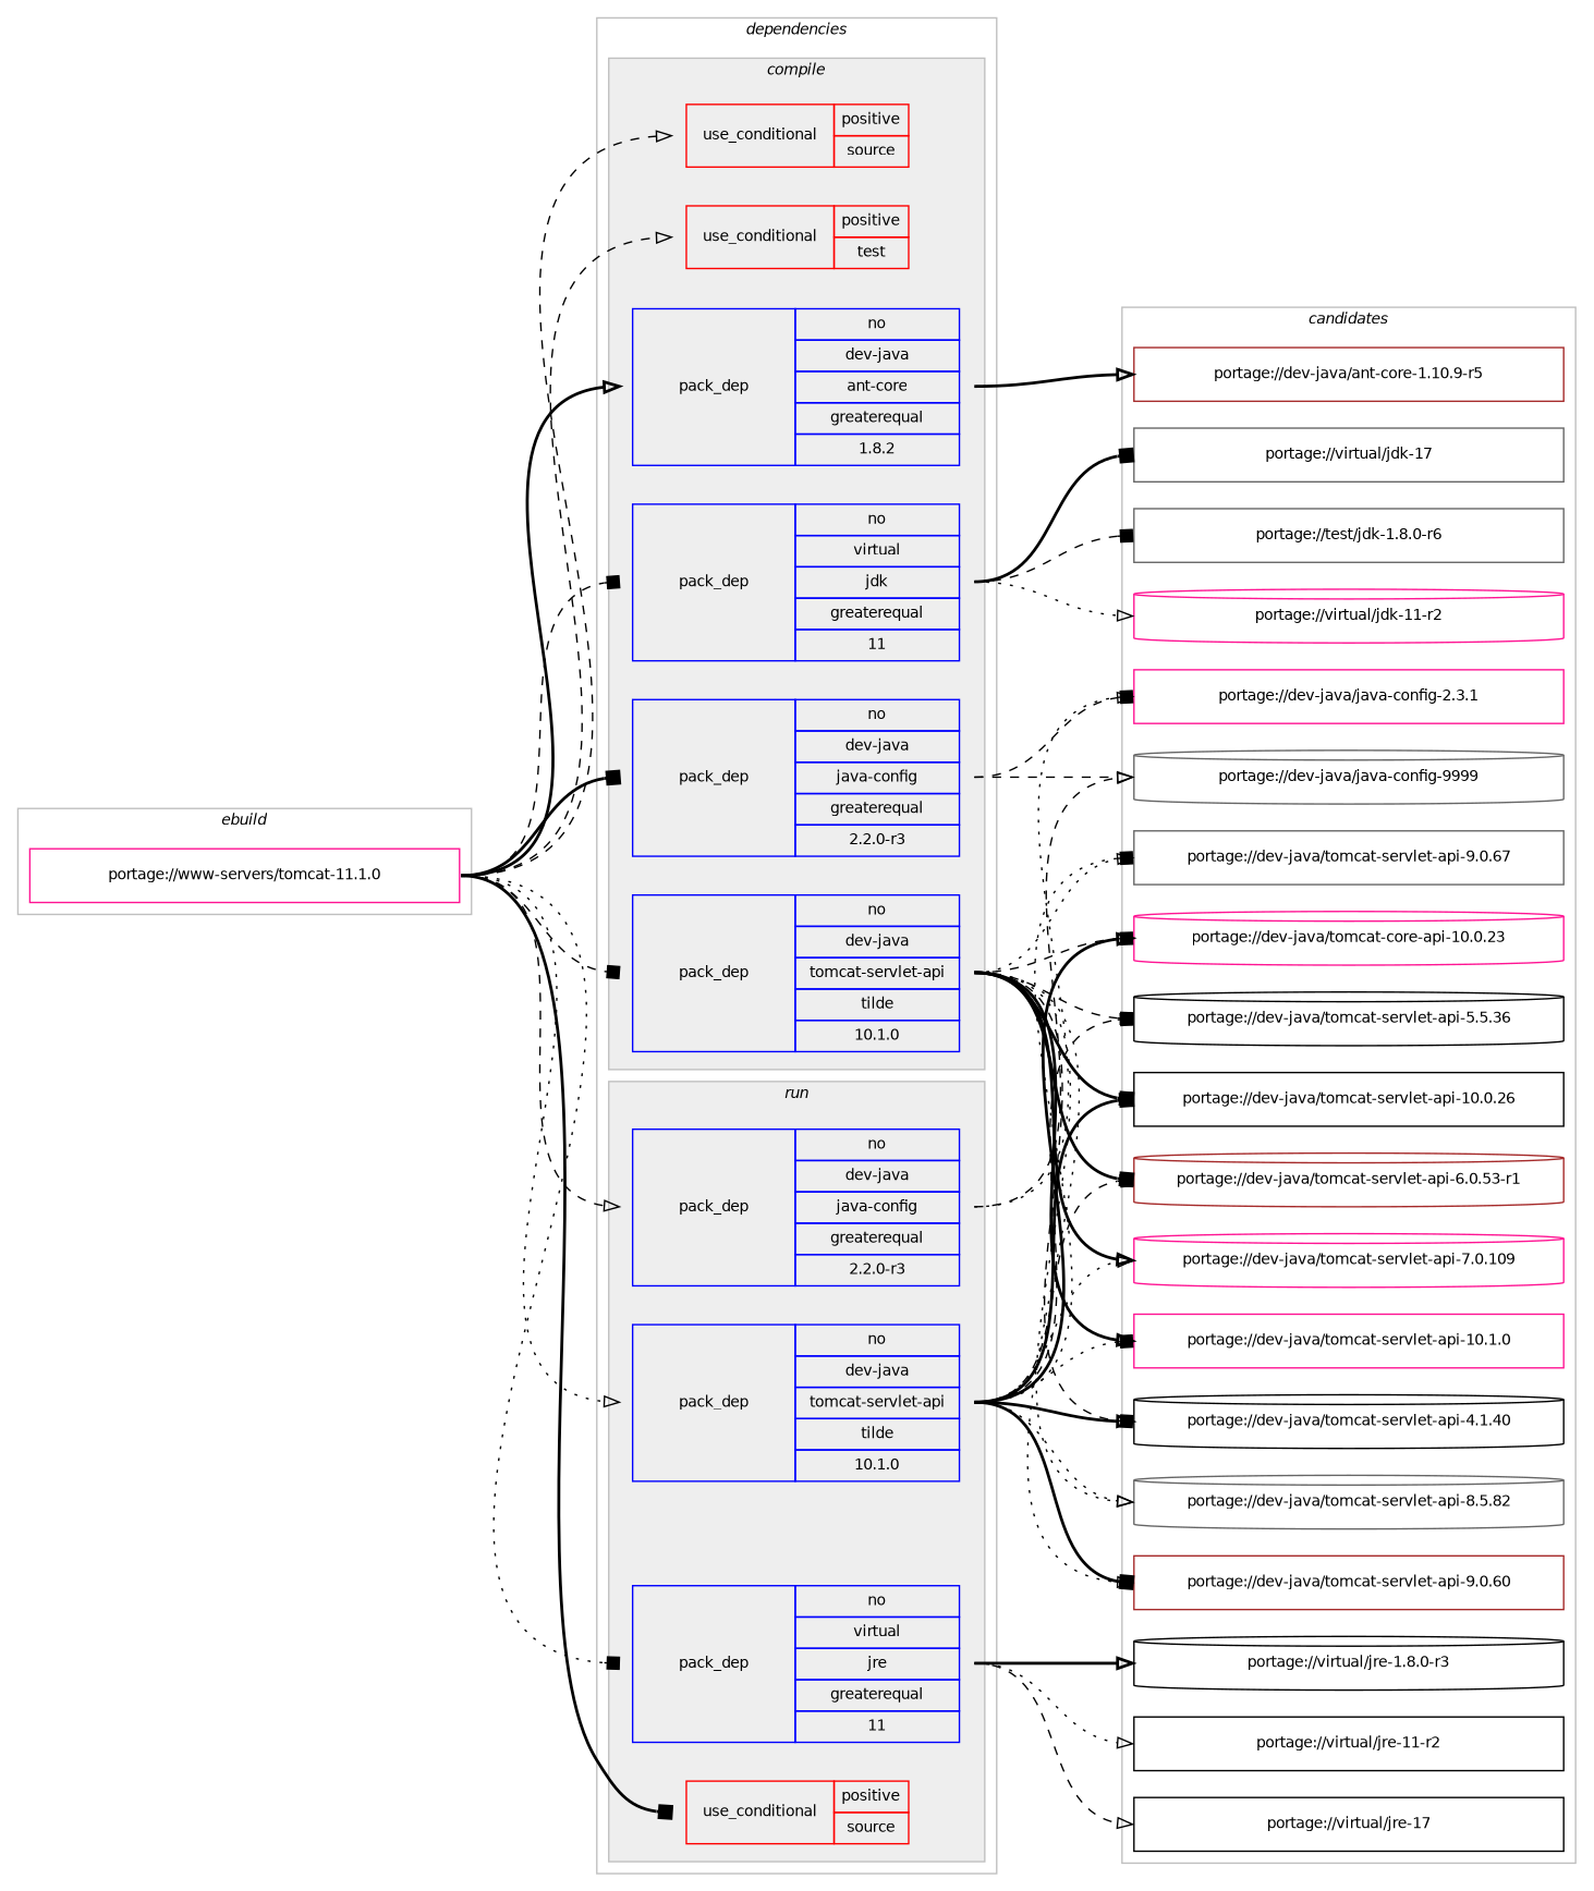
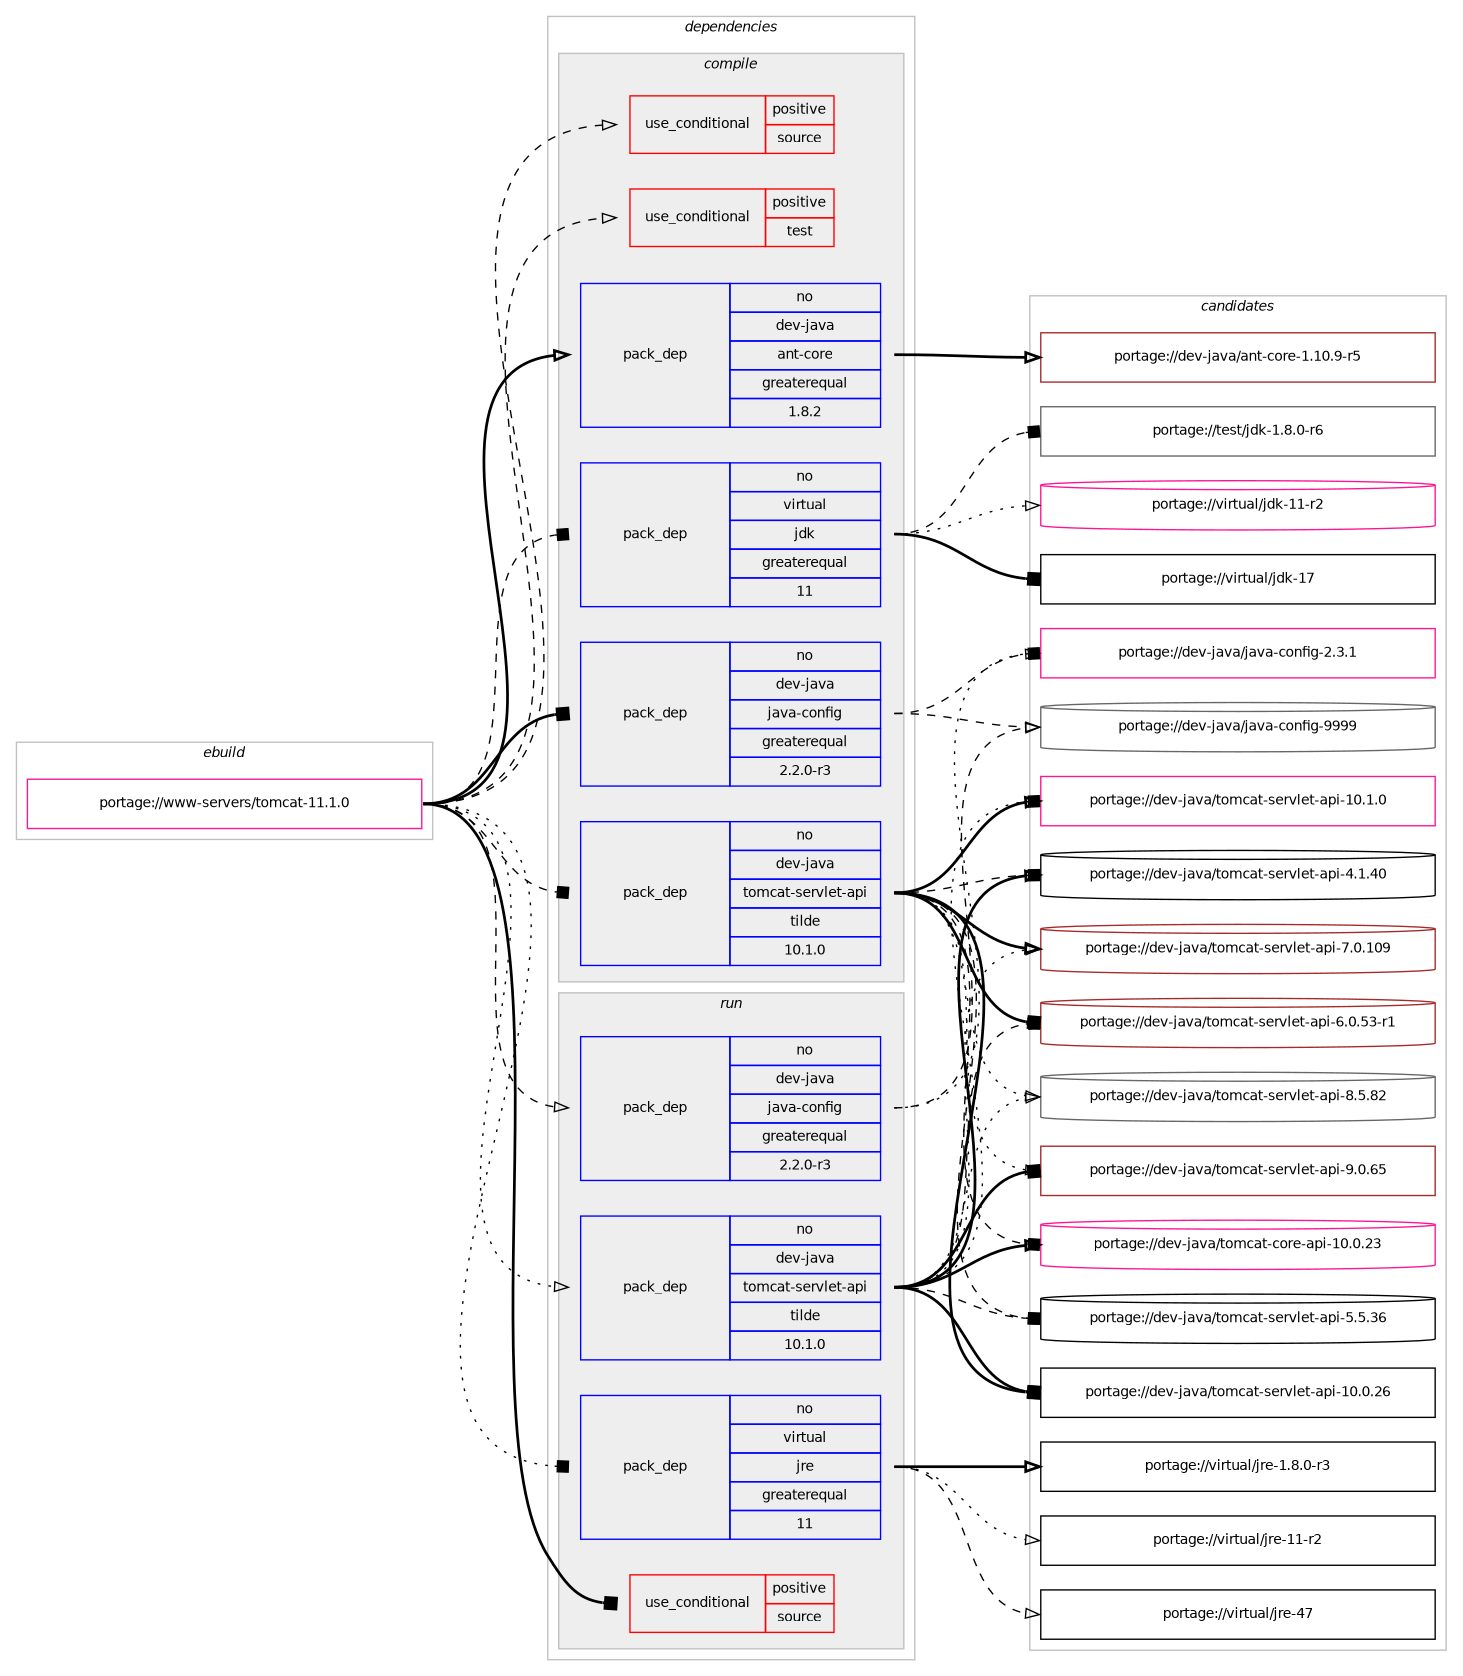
  digraph {
    compound=true
    concentrate=true
    fontname=Helvetica
    fontsize=10
    newrank=true
    rankdir=LR
    ranksep=1.5
    node [color=blue fontname=Helvetica fontsize=10 shape=box]
    edge [arrowhead=onormal headport=w style=dashed tailport=e weight=100]
    n1 [color=deeppink label="portage://www-servers/tomcat-11.1.0" width=4]
    n2 [color=red label=<<TABLE BORDER="0" CELLBORDER="1" CELLSPACING="0" CELLPADDING="4"><TR><TD ROWSPAN="3" CELLPADDING="10">use_conditional</TD></TR><TR><TD>positive</TD></TR><TR><TD>source</TD></TR></TABLE>> shape=none]
    n3 [color=red label=<<TABLE BORDER="0" CELLBORDER="1" CELLSPACING="0" CELLPADDING="4"><TR><TD ROWSPAN="3" CELLPADDING="10">use_conditional</TD></TR><TR><TD>positive</TD></TR><TR><TD>test</TD></TR></TABLE>> shape=none]
    n4 [label=<<TABLE BORDER="0" CELLBORDER="1" CELLSPACING="0" CELLPADDING="4" WIDTH="220"><TR><TD ROWSPAN="6" CELLPADDING="30">pack_dep</TD></TR><TR><TD WIDTH="110">no</TD></TR><TR><TD>dev-java</TD></TR><TR><TD>ant-core</TD></TR><TR><TD>greaterequal</TD></TR><TR><TD>1.8.2</TD></TR></TABLE>> shape=none]
    n5 [label=<<TABLE BORDER="0" CELLBORDER="1" CELLSPACING="0" CELLPADDING="4" WIDTH="220"><TR><TD ROWSPAN="6" CELLPADDING="30">pack_dep</TD></TR><TR><TD WIDTH="110">no</TD></TR><TR><TD>dev-java</TD></TR><TR><TD>java-config</TD></TR><TR><TD>greaterequal</TD></TR><TR><TD>2.2.0-r3</TD></TR></TABLE>> shape=none]
    n6 [label=<<TABLE BORDER="0" CELLBORDER="1" CELLSPACING="0" CELLPADDING="4" WIDTH="220"><TR><TD ROWSPAN="6" CELLPADDING="30">pack_dep</TD></TR><TR><TD WIDTH="110">no</TD></TR><TR><TD>dev-java</TD></TR><TR><TD>tomcat-servlet-api</TD></TR><TR><TD>tilde</TD></TR><TR><TD>10.1.0</TD></TR></TABLE>> shape=none]
    n7 [label=<<TABLE BORDER="0" CELLBORDER="1" CELLSPACING="0" CELLPADDING="4" WIDTH="220"><TR><TD ROWSPAN="6" CELLPADDING="30">pack_dep</TD></TR><TR><TD WIDTH="110">no</TD></TR><TR><TD>virtual</TD></TR><TR><TD>jdk</TD></TR><TR><TD>greaterequal</TD></TR><TR><TD>11</TD></TR></TABLE>> shape=none]
    n8 [label=<<TABLE BORDER="0" CELLBORDER="1" CELLSPACING="0" CELLPADDING="4" WIDTH="220"><TR><TD ROWSPAN="6" CELLPADDING="30">pack_dep</TD></TR><TR><TD WIDTH="110">no</TD></TR><TR><TD>virtual</TD></TR><TR><TD>jre</TD></TR><TR><TD>greaterequal</TD></TR><TR><TD>11</TD></TR></TABLE>> shape=none]
    n9 [color=red label=<<TABLE BORDER="0" CELLBORDER="1" CELLSPACING="0" CELLPADDING="4"><TR><TD ROWSPAN="3" CELLPADDING="10">use_conditional</TD></TR><TR><TD>positive</TD></TR><TR><TD>source</TD></TR></TABLE>> shape=none]
    n10 [label=<<TABLE BORDER="0" CELLBORDER="1" CELLSPACING="0" CELLPADDING="4" WIDTH="220"><TR><TD ROWSPAN="6" CELLPADDING="30">pack_dep</TD></TR><TR><TD WIDTH="110">no</TD></TR><TR><TD>dev-java</TD></TR><TR><TD>java-config</TD></TR><TR><TD>greaterequal</TD></TR><TR><TD>2.2.0-r3</TD></TR></TABLE>> shape=none]
    n11 [label=<<TABLE BORDER="0" CELLBORDER="1" CELLSPACING="0" CELLPADDING="4" WIDTH="220"><TR><TD ROWSPAN="6" CELLPADDING="30">pack_dep</TD></TR><TR><TD WIDTH="110">no</TD></TR><TR><TD>dev-java</TD></TR><TR><TD>tomcat-servlet-api</TD></TR><TR><TD>tilde</TD></TR><TR><TD>10.1.0</TD></TR></TABLE>> shape=none]
    n12 [color=brown label="portage://dev-java/ant-core-1.10.9-r5" width=4]
    n13 [color=deeppink label="portage://dev-java/java-config-2.3.1" width=4]
    n14 [color=gray40 label="portage://dev-java/java-config-9999" shape=cylinder width=4]
    n15 [color=deeppink label="portage://dev-java/tomcat-core-api-10.0.23" shape=cylinder width=4]
    n16 [color=black label="portage://dev-java/tomcat-servlet-api-10.0.26" width=4]
    n17 [color=deeppink label="portage://dev-java/tomcat-servlet-api-10.1.0" width=4]
    n18 [color=black label="portage://dev-java/tomcat-servlet-api-4.1.40" shape=cylinder width=4]
    n19 [color=black label="portage://dev-java/tomcat-servlet-api-5.5.36" shape=cylinder width=4]
    n20 [color=brown label="portage://dev-java/tomcat-servlet-api-6.0.53-r1" shape=cylinder width=4]
-   n21 [color=deeppink label="portage://dev-java/tomcat-servlet-api-7.0.109" shape=cylinder width=4]
+   n21 [color=brown label="portage://dev-java/tomcat-servlet-api-7.0.109" shape=cylinder width=4]
    n22 [color=gray40 label="portage://dev-java/tomcat-servlet-api-8.5.82" shape=cylinder width=4]
-   n23 [color=brown label="portage://dev-java/tomcat-servlet-api-9.0.60" width=4]
-   n24 [color=gray40 label="portage://dev-java/tomcat-servlet-api-9.0.67" width=4]
+   n23 [color=brown label="portage://dev-java/tomcat-servlet-api-9.0.65" width=4]
    n25 [color=gray40 label="portage://test/jdk-1.8.0-r6" width=4]
    n26 [color=deeppink label="portage://virtual/jdk-11-r2" shape=cylinder width=4]
-   n27 [color=gray40 label="portage://virtual/jdk-17" width=4]
-   n28 [color=black label="portage://virtual/jre-1.8.0-r3" shape=cylinder width=4]
+   n27 [color=black label="portage://virtual/jdk-17" width=4]
+   n28 [color=black label="portage://virtual/jre-1.8.0-r3" width=4]
    n29 [color=black label="portage://virtual/jre-11-r2" width=4]
-   n30 [color=black label="portage://virtual/jre-17" width=4]
+   n30 [color=black label="portage://virtual/jre-47" width=4]
    subgraph cluster_1 {
      color=gray
      label=<<i>ebuild</i>>
      rank=same
      n1
    }
    subgraph cluster_2 {
      color=gray
      label=<<i>dependencies</i>>
      subgraph cluster_3 {
        color=gray
        fillcolor="#eeeeee"
        label=<<i>compile</i>>
        style=filled
        subgraph sub_4 {
          color=gray
          fillcolor="#eeeeee"
          label=<<i>compile</i>>
          style=filled
          n2
        }
        subgraph sub_5 {
          color=gray
          fillcolor="#eeeeee"
          label=<<i>compile</i>>
          style=filled
          n3
        }
        subgraph sub_6 {
          color=gray
          fillcolor="#eeeeee"
          label=<<i>compile</i>>
          style=filled
          n4
        }
        subgraph sub_7 {
          color=gray
          fillcolor="#eeeeee"
          label=<<i>compile</i>>
          style=filled
          n5
        }
        subgraph sub_8 {
          color=gray
          fillcolor="#eeeeee"
          label=<<i>compile</i>>
          style=filled
          n6
        }
        subgraph sub_9 {
          color=gray
          fillcolor="#eeeeee"
          label=<<i>compile</i>>
          style=filled
          n7
        }
      }
      subgraph cluster_10 {
        color=gray
        fillcolor="#eeeeee"
        label=<<i>compile and run</i>>
        style=filled
      }
      subgraph cluster_11 {
        color=gray
        fillcolor="#eeeeee"
        label=<<i>run</i>>
        style=filled
        subgraph sub_12 {
          color=gray
          fillcolor="#eeeeee"
          label=<<i>run</i>>
          style=filled
          n8
        }
        subgraph sub_13 {
          color=gray
          fillcolor="#eeeeee"
          label=<<i>run</i>>
          style=filled
          n9
        }
        subgraph sub_14 {
          color=gray
          fillcolor="#eeeeee"
          label=<<i>run</i>>
          style=filled
          n10
        }
        subgraph sub_15 {
          color=gray
          fillcolor="#eeeeee"
          label=<<i>run</i>>
          style=filled
          n11
        }
      }
    }
    subgraph cluster_16 {
      color=gray
      label=<<i>candidates</i>>
      rank=same
      subgraph sub_17 {
        color=black
        label=<<i>candidates</i>>
        nodesep=1
        rank=same
        n12
      }
      subgraph sub_18 {
        color=black
        label=<<i>candidates</i>>
        nodesep=1
        rank=same
        n13
        n14
      }
      subgraph sub_19 {
        color=black
        label=<<i>candidates</i>>
        nodesep=1
        rank=same
        n15
        n16
        n17
        n18
        n19
        n20
        n21
        n22
        n23
-       n24
      }
      subgraph sub_20 {
        color=black
        label=<<i>candidates</i>>
        nodesep=1
        rank=same
        n25
        n26
        n27
      }
      subgraph sub_21 {
        color=black
        label=<<i>candidates</i>>
        nodesep=1
        rank=same
        n15
        n16
        n17
        n18
        n19
        n20
        n21
        n22
        n23
-       n24
      }
      subgraph sub_22 {
        color=black
        label=<<i>candidates</i>>
        nodesep=1
        rank=same
        n13
        n14
      }
      subgraph sub_23 {
        color=black
        label=<<i>candidates</i>>
        nodesep=1
        rank=same
        n28
        n29
        n30
      }
    }
    n1 -> n2 [weight=20]
    n1 -> n3 [weight=20]
    n1 -> n4 [style=bold weight=20]
    n1 -> n5 [arrowhead=box style=bold weight=20]
    n1 -> n6 [arrowhead=box weight=20]
    n1 -> n7 [arrowhead=box weight=20]
    n1 -> n8 [arrowhead=box style=dotted weight=20]
    n1 -> n9 [arrowhead=box style=bold weight=20]
    n1 -> n10 [weight=20]
    n1 -> n11 [style=dotted weight=20]
    n4 -> n12 [style=bold]
    n5 -> n13
    n5 -> n14
    n6 -> n15 [arrowhead=box]
    n6 -> n16 [arrowhead=box style=bold]
    n6 -> n17 [style=bold]
    n6 -> n18 [arrowhead=box]
    n6 -> n19 [arrowhead=box]
    n6 -> n20 [arrowhead=box style=bold]
    n6 -> n21 [style=bold]
    n6 -> n22 [style=dotted]
    n6 -> n23 [style=dotted]
-   n6 -> n24 [style=dotted]
    n7 -> n25 [arrowhead=box]
    n7 -> n26 [style=dotted]
    n7 -> n27 [arrowhead=box style=bold]
    n8 -> n28 [style=bold]
    n8 -> n29 [style=dotted]
    n8 -> n30
    n10 -> n13 [arrowhead=box style=dotted]
    n10 -> n14
    n11 -> n15 [style=bold]
    n11 -> n16 [arrowhead=box style=bold]
    n11 -> n17 [arrowhead=box style=dotted]
    n11 -> n18 [style=bold]
    n11 -> n19 [arrowhead=box]
    n11 -> n20 [arrowhead=box]
    n11 -> n21 [style=dotted]
    n11 -> n22 [style=dotted]
    n11 -> n23 [arrowhead=box style=bold]
-   n11 -> n24 [arrowhead=box style=dotted]
  }
